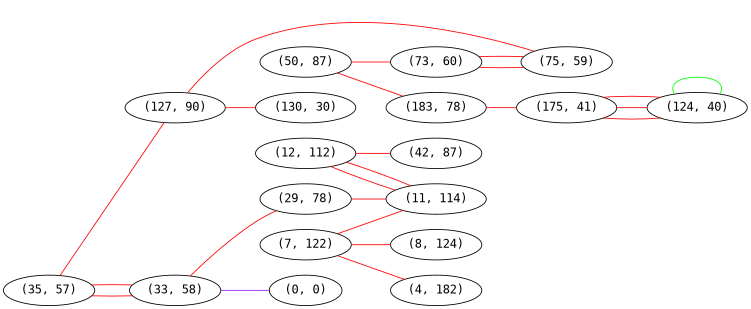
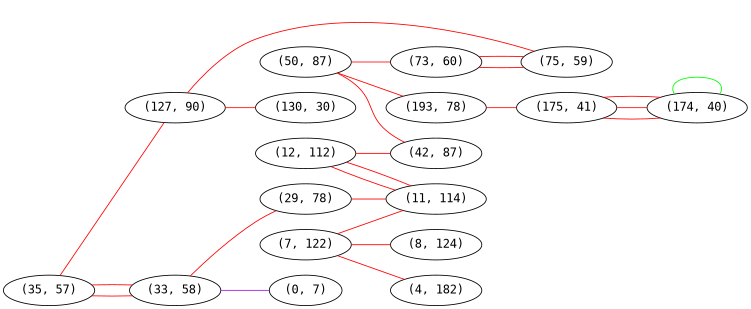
  graph {
    fontname="DejaVu Sans Mono"
    rankdir=LR
    node [fontname="DejaVu Sans Mono"]
    edge [color=red fontname="DejaVu Sans Mono" weight=1]
    "(50, 87)"
    "(73, 60)"
-   "(183, 78)"
+   "(183, 78)" [label="(193, 78)"]
    "(42, 87)"
    "(75, 59)"
    "(175, 41)"
    n7 [label="(127, 90)"]
    "(35, 57)"
    "(33, 58)"
    n10 [label="(130, 30)"]
    "(29, 78)"
-   "(0, 0)"
+   "(0, 0)" [label="(0, 7)"]
    "(7, 122)"
    "(8, 124)"
    n15 [label="(4, 182)"]
    "(11, 114)"
-   "(174, 40)" [label="(124, 40)"]
+   "(174, 40)"
    "(12, 112)"
    "(50, 87)" -- "(73, 60)"
    "(50, 87)" -- "(183, 78)"
+   "(50, 87)" -- "(42, 87)"
    "(73, 60)" -- "(75, 59)"
    "(73, 60)" -- "(75, 59)"
    "(183, 78)" -- "(175, 41)"
    "(175, 41)" -- "(174, 40)"
    "(175, 41)" -- "(174, 40)"
    "(175, 41)" -- "(174, 40)"
    n7 -- "(75, 59)"
    n7 -- n10
    "(35, 57)" -- n7
    "(35, 57)" -- "(33, 58)"
    "(35, 57)" -- "(33, 58)"
    "(33, 58)" -- "(29, 78)"
    "(33, 58)" -- "(0, 0)" [color=purple weight=4]
    "(29, 78)" -- "(11, 114)"
    "(7, 122)" -- "(8, 124)"
    "(7, 122)" -- n15
    "(7, 122)" -- "(11, 114)"
    "(174, 40)" -- "(174, 40)" [color=green weight=2]
    "(12, 112)" -- "(42, 87)"
    "(12, 112)" -- "(11, 114)"
    "(12, 112)" -- "(11, 114)"
  }
